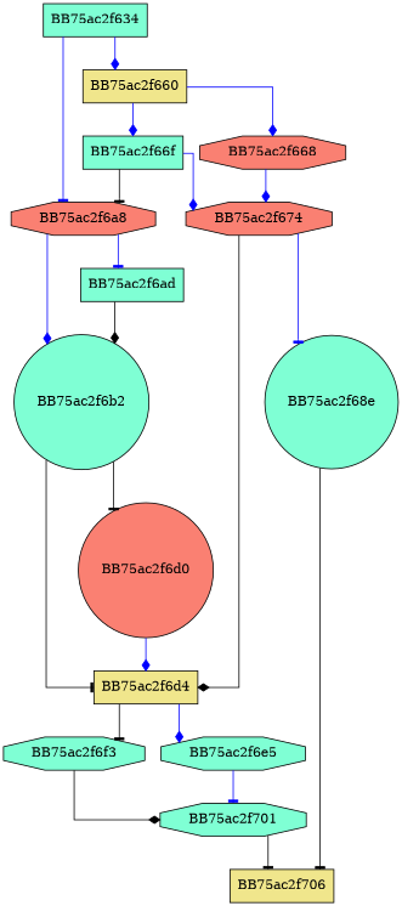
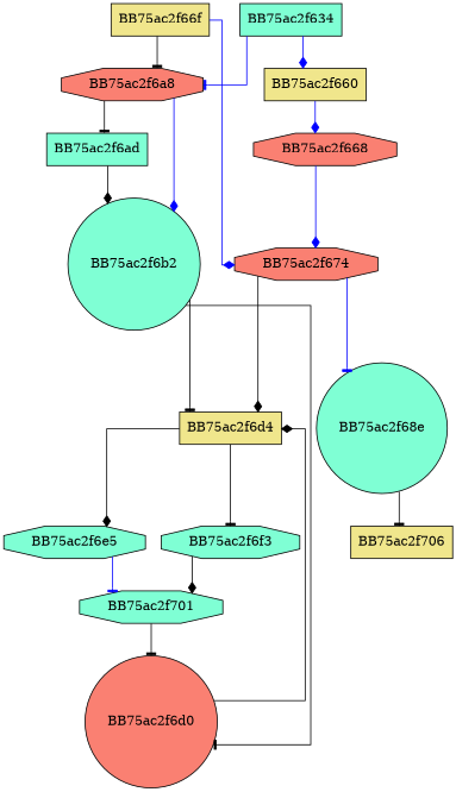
  digraph {
    splines=ortho
    node [fillcolor=aquamarine shape=octagon style=filled]
    edge [arrowhead=diamond color=blue]
    BB75ac2f6a8 [fillcolor=salmon]
    BB75ac2f634 [shape=box]
    BB75ac2f660 [fillcolor=khaki shape=box]
    BB75ac2f6b2 [shape=circle]
    BB75ac2f6ad [shape=box]
-   BB75ac2f66f [shape=box]
+   BB75ac2f66f [fillcolor=khaki shape=box]
    BB75ac2f668 [fillcolor=salmon]
    BB75ac2f6d4 [fillcolor=khaki shape=box]
    BB75ac2f6d0 [fillcolor=salmon shape=circle]
    BB75ac2f674 [fillcolor=salmon]
    BB75ac2f68e [shape=circle]
    BB75ac2f6f3
    BB75ac2f6e5
    BB75ac2f706 [fillcolor=khaki shape=box]
    BB75ac2f701
    BB75ac2f6a8 -> BB75ac2f6b2
-   BB75ac2f6a8 -> BB75ac2f6ad [arrowhead=tee]
+   BB75ac2f6a8 -> BB75ac2f6ad [arrowhead=tee color=black]
    BB75ac2f634 -> BB75ac2f6a8 [arrowhead=tee]
    BB75ac2f634 -> BB75ac2f660
-   BB75ac2f660 -> BB75ac2f66f
    BB75ac2f660 -> BB75ac2f668
    BB75ac2f6b2 -> BB75ac2f6d4 [arrowhead=tee color=black]
    BB75ac2f6b2 -> BB75ac2f6d0 [arrowhead=tee color=black]
    BB75ac2f6ad -> BB75ac2f6b2 [color=black]
    BB75ac2f66f -> BB75ac2f6a8 [arrowhead=tee color=black]
    BB75ac2f66f -> BB75ac2f674
    BB75ac2f668 -> BB75ac2f674
    BB75ac2f6d4 -> BB75ac2f6f3 [arrowhead=tee color=black]
-   BB75ac2f6d4 -> BB75ac2f6e5
-   BB75ac2f6d0 -> BB75ac2f6d4
+   BB75ac2f6d4 -> BB75ac2f6e5 [color=black]
+   BB75ac2f6d0 -> BB75ac2f6d4 [color=black]
    BB75ac2f674 -> BB75ac2f6d4 [color=black]
    BB75ac2f674 -> BB75ac2f68e [arrowhead=tee]
    BB75ac2f68e -> BB75ac2f706 [arrowhead=tee color=black]
    BB75ac2f6f3 -> BB75ac2f701 [color=black]
    BB75ac2f6e5 -> BB75ac2f701 [arrowhead=tee]
-   BB75ac2f701 -> BB75ac2f706 [arrowhead=tee color=black]
+   BB75ac2f701 -> BB75ac2f6d0 [arrowhead=tee color=black]
  }
